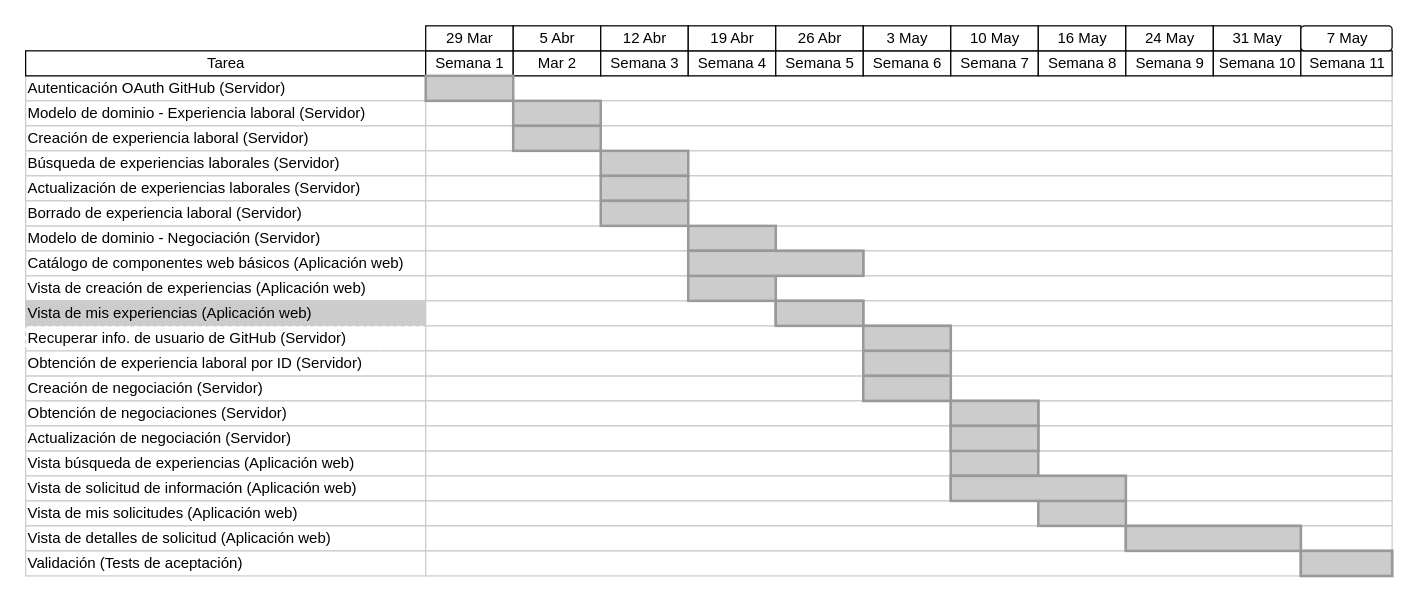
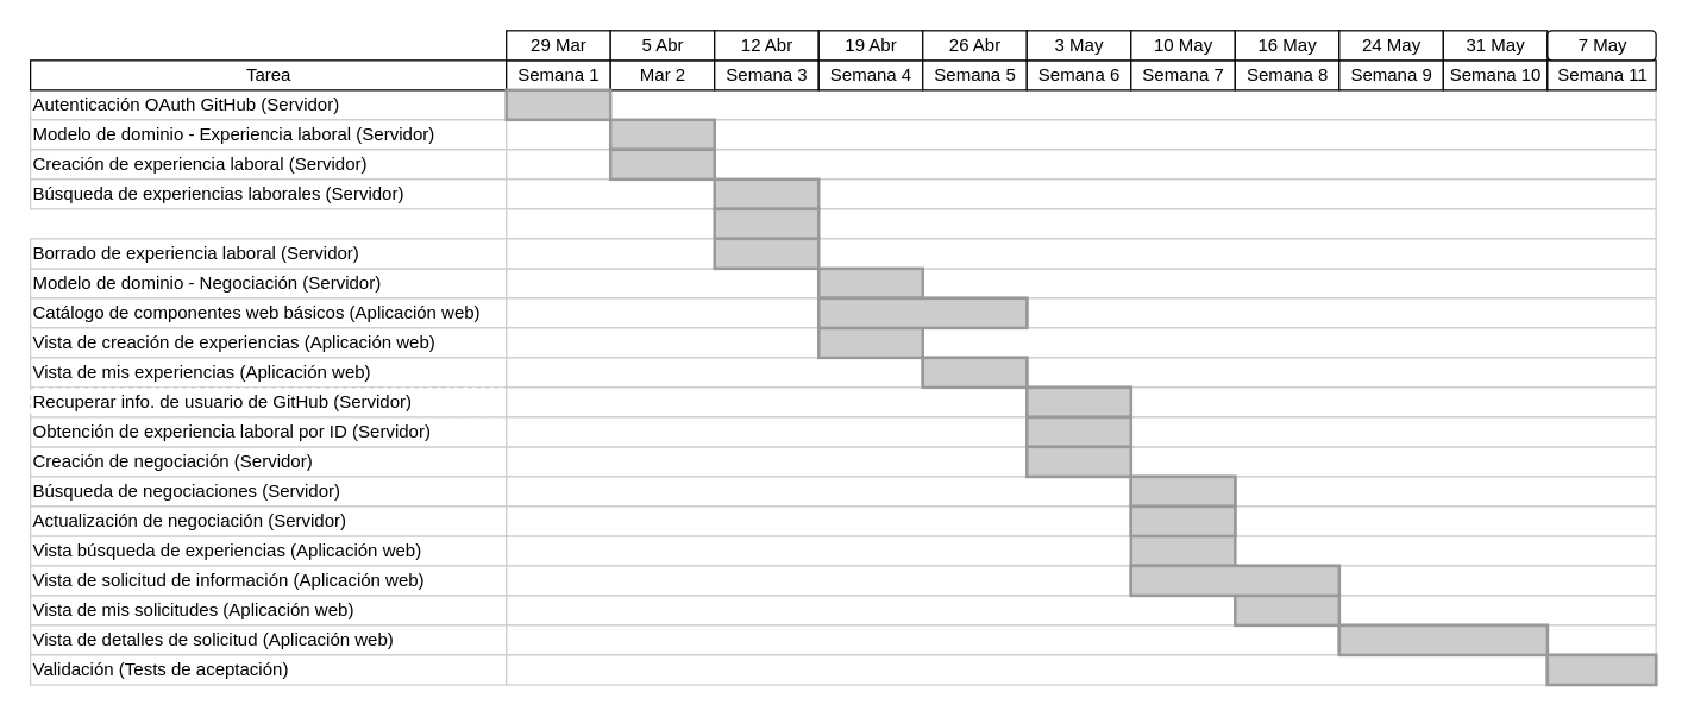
  <mxCell id="0" style=";html=1;" />
  <mxCell id="1" style=";html=1;" parent="0" />
  <mxCell id="2" value="Autenticación OAuth GitHub (Servidor)" style="align=left;strokeColor=#CCCCCC;html=1;" parent="1" vertex="1"><mxGeometry x="20" y="60" width="320.0" height="20.0" as="geometry" /></mxCell>
  <mxCell id="3" value="Modelo de dominio - Experiencia laboral (Servidor)" style="align=left;strokeColor=#CCCCCC;html=1;" parent="1" vertex="1"><mxGeometry x="20" y="80" width="320" height="20" as="geometry" /></mxCell>
  <mxCell id="4" value="Creación de experiencia laboral (Servidor)" style="align=left;strokeColor=#CCCCCC;html=1;" parent="1" vertex="1"><mxGeometry x="20" y="100" width="320.0" height="20" as="geometry" /></mxCell>
  <mxCell id="5" value="Búsqueda de experiencias laborales (Servidor)" style="align=left;strokeColor=#CCCCCC;html=1;" parent="1" vertex="1"><mxGeometry x="20" y="120" width="320.0" height="20" as="geometry" /></mxCell>
- <mxCell id="6" value="Actualización de experiencias laborales (Servidor)" style="align=left;strokeColor=#CCCCCC;html=1;" parent="1" vertex="1"><mxGeometry x="20" y="140" width="320.0" height="20" as="geometry" /></mxCell>
  <mxCell id="7" value="Tarea" style="strokeWidth=1;fontStyle=0;html=1;" parent="1" vertex="1"><mxGeometry x="20" y="40" width="320" height="20" as="geometry" /></mxCell>
  <mxCell id="8" value="" style="align=left;strokeColor=#CCCCCC;html=1;" parent="1" vertex="1"><mxGeometry x="340" y="60" width="773" height="20" as="geometry" /></mxCell>
  <mxCell id="9" value="Semana 1" style="strokeWidth=1;fontStyle=0;html=1;" parent="1" vertex="1"><mxGeometry x="340" y="40" width="70" height="20" as="geometry" /></mxCell>
  <mxCell id="10" value="Mar 2" style="strokeWidth=1;fontStyle=0;html=1;" parent="1" vertex="1"><mxGeometry x="410" y="40" width="70" height="20" as="geometry" /></mxCell>
  <mxCell id="11" value="Semana 3" style="strokeWidth=1;fontStyle=0;html=1;" parent="1" vertex="1"><mxGeometry x="480" y="40" width="70" height="20" as="geometry" /></mxCell>
  <mxCell id="12" value="Semana 4" style="strokeWidth=1;fontStyle=0;html=1;" parent="1" vertex="1"><mxGeometry x="550" y="40" width="70" height="20" as="geometry" /></mxCell>
  <mxCell id="13" value="Semana 5" style="strokeWidth=1;fontStyle=0;html=1;" parent="1" vertex="1"><mxGeometry x="620" y="40" width="70" height="20" as="geometry" /></mxCell>
  <mxCell id="14" value="Semana 6" style="strokeWidth=1;fontStyle=0;html=1;" parent="1" vertex="1"><mxGeometry x="690" y="40" width="70" height="20" as="geometry" /></mxCell>
  <mxCell id="15" value="Semana 7" style="strokeWidth=1;fontStyle=0;html=1;" parent="1" vertex="1"><mxGeometry x="760" y="40" width="70" height="20" as="geometry" /></mxCell>
  <mxCell id="16" value="Semana 8" style="strokeWidth=1;fontStyle=0;html=1;" parent="1" vertex="1"><mxGeometry x="830" y="40" width="70" height="20" as="geometry" /></mxCell>
  <mxCell id="17" value="Semana 9" style="strokeWidth=1;fontStyle=0;html=1;" parent="1" vertex="1"><mxGeometry x="900" y="40" width="70" height="20" as="geometry" /></mxCell>
  <mxCell id="18" value="Semana 10" style="strokeWidth=1;fontStyle=0;html=1;" parent="1" vertex="1"><mxGeometry x="970" y="40" width="70" height="20" as="geometry" /></mxCell>
  <mxCell id="19" value="Semana 11" style="strokeWidth=1;fontStyle=0;html=1;" parent="1" vertex="1"><mxGeometry x="1040" y="40" width="73" height="20" as="geometry" /></mxCell>
  <mxCell id="20" value="" style="align=left;strokeColor=#CCCCCC;html=1;" parent="1" vertex="1"><mxGeometry x="340" y="80" width="773" height="20" as="geometry" /></mxCell>
  <mxCell id="21" value="" style="align=left;strokeColor=#CCCCCC;html=1;" parent="1" vertex="1"><mxGeometry x="340" y="100" width="773" height="20" as="geometry" /></mxCell>
  <mxCell id="22" value="" style="align=left;strokeColor=#CCCCCC;html=1;" parent="1" vertex="1"><mxGeometry x="340" y="120" width="773" height="20" as="geometry" /></mxCell>
  <mxCell id="23" value="" style="align=left;strokeColor=#CCCCCC;html=1;" parent="1" vertex="1"><mxGeometry x="340" y="140" width="773" height="20" as="geometry" /></mxCell>
  <mxCell id="24" value="" style="whiteSpace=wrap;html=1;strokeWidth=2;fillColor=#CCCCCC;gradientColor=none;fontSize=14;align=center;strokeColor=#999999;" parent="1" vertex="1"><mxGeometry x="480" y="120" width="70" height="20" as="geometry" /></mxCell>
  <mxCell id="25" value="" style="whiteSpace=wrap;html=1;strokeWidth=2;fillColor=#CCCCCC;gradientColor=none;fontSize=14;align=center;strokeColor=#999999;" parent="1" vertex="1"><mxGeometry x="340" y="60" width="70" height="20" as="geometry" /></mxCell>
  <mxCell id="26" value="" style="whiteSpace=wrap;html=1;strokeWidth=2;fillColor=#CCCCCC;gradientColor=none;fontSize=14;align=center;strokeColor=#999999;" parent="1" vertex="1"><mxGeometry x="410" y="80" width="70" height="20" as="geometry" /></mxCell>
  <mxCell id="27" value="" style="whiteSpace=wrap;html=1;strokeWidth=2;fillColor=#CCCCCC;gradientColor=none;fontSize=14;align=center;strokeColor=#999999;" parent="1" vertex="1"><mxGeometry x="410" y="100" width="70" height="20" as="geometry" /></mxCell>
  <mxCell id="28" value="" style="whiteSpace=wrap;html=1;strokeWidth=2;fillColor=#CCCCCC;gradientColor=none;fontSize=14;align=center;strokeColor=#999999;" parent="1" vertex="1"><mxGeometry x="480" y="140" width="70" height="20" as="geometry" /></mxCell>
  <mxCell id="29" value="Modelo de dominio - Negociación (Servidor)" style="align=left;strokeColor=#CCCCCC;html=1;" parent="1" vertex="1"><mxGeometry x="20" y="180" width="320.0" height="20" as="geometry" /></mxCell>
  <mxCell id="30" value="" style="align=left;strokeColor=#CCCCCC;html=1;" parent="1" vertex="1"><mxGeometry x="340" y="180" width="773" height="20" as="geometry" /></mxCell>
  <mxCell id="31" value="" style="whiteSpace=wrap;html=1;strokeWidth=2;fillColor=#CCCCCC;gradientColor=none;fontSize=14;align=center;strokeColor=#999999;" parent="1" vertex="1"><mxGeometry x="550" y="180" width="70" height="20" as="geometry" /></mxCell>
  <mxCell id="32" value="Borrado de experiencia laboral (Servidor)" style="align=left;strokeColor=#CCCCCC;html=1;" parent="1" vertex="1"><mxGeometry x="20" y="160" width="320.0" height="20" as="geometry" /></mxCell>
  <mxCell id="33" value="" style="align=left;strokeColor=#CCCCCC;html=1;" parent="1" vertex="1"><mxGeometry x="340" y="160" width="773" height="20" as="geometry" /></mxCell>
  <mxCell id="34" value="" style="whiteSpace=wrap;html=1;strokeWidth=2;fillColor=#CCCCCC;gradientColor=none;fontSize=14;align=center;strokeColor=#999999;" parent="1" vertex="1"><mxGeometry x="480" y="160" width="70" height="20" as="geometry" /></mxCell>
  <mxCell id="35" value="Vista búsqueda de experiencias (Aplicación web)" style="align=left;strokeColor=#CCCCCC;html=1;" parent="1" vertex="1"><mxGeometry x="20" y="360" width="320.0" height="20" as="geometry" /></mxCell>
  <mxCell id="36" value="" style="align=left;strokeColor=#CCCCCC;html=1;" parent="1" vertex="1"><mxGeometry x="340" y="360" width="773" height="20" as="geometry" /></mxCell>
  <mxCell id="37" value="Creación de negociación (Servidor)" style="align=left;strokeColor=#CCCCCC;html=1;" parent="1" vertex="1"><mxGeometry x="20" y="300" width="320.0" height="20" as="geometry" /></mxCell>
  <mxCell id="38" value="" style="align=left;strokeColor=#CCCCCC;html=1;" parent="1" vertex="1"><mxGeometry x="340" y="300" width="773" height="20" as="geometry" /></mxCell>
- <mxCell id="39" value="Obtención de negociaciones (Servidor)" style="align=left;strokeColor=#CCCCCC;html=1;" parent="1" vertex="1"><mxGeometry x="20" y="320" width="320.0" height="20" as="geometry" /></mxCell>
+ <mxCell id="39" value="Búsqueda de negociaciones (Servidor)" style="align=left;strokeColor=#CCCCCC;html=1;" parent="1" vertex="1"><mxGeometry x="20" y="320" width="320.0" height="20" as="geometry" /></mxCell>
  <mxCell id="40" value="" style="align=left;strokeColor=#CCCCCC;html=1;" parent="1" vertex="1"><mxGeometry x="340" y="320" width="773" height="20" as="geometry" /></mxCell>
  <mxCell id="41" value="Actualización de negociación (Servidor)" style="align=left;strokeColor=#CCCCCC;html=1;" parent="1" vertex="1"><mxGeometry x="20" y="340" width="320.0" height="20" as="geometry" /></mxCell>
  <mxCell id="42" value="" style="align=left;strokeColor=#CCCCCC;html=1;" parent="1" vertex="1"><mxGeometry x="340" y="340" width="773" height="20" as="geometry" /></mxCell>
  <mxCell id="43" value="" style="whiteSpace=wrap;html=1;strokeWidth=2;fillColor=#CCCCCC;gradientColor=none;fontSize=14;align=center;strokeColor=#999999;" parent="1" vertex="1"><mxGeometry x="760" y="320" width="70" height="20" as="geometry" /></mxCell>
  <mxCell id="44" value="" style="whiteSpace=wrap;html=1;strokeWidth=2;fillColor=#CCCCCC;gradientColor=none;fontSize=14;align=center;strokeColor=#999999;" parent="1" vertex="1"><mxGeometry x="760" y="340" width="70" height="20" as="geometry" /></mxCell>
  <mxCell id="45" value="Catálogo de componentes web básicos (Aplicación web)" style="align=left;strokeColor=#CCCCCC;html=1;" parent="1" vertex="1"><mxGeometry x="20" y="200" width="320.0" height="20" as="geometry" /></mxCell>
  <mxCell id="46" value="" style="align=left;strokeColor=#CCCCCC;html=1;" parent="1" vertex="1"><mxGeometry x="340" y="200" width="773" height="20" as="geometry" /></mxCell>
  <mxCell id="47" value="" style="whiteSpace=wrap;html=1;strokeWidth=2;fillColor=#CCCCCC;gradientColor=none;fontSize=14;align=center;strokeColor=#999999;" parent="1" vertex="1"><mxGeometry x="550" y="180" width="70" height="20" as="geometry" /></mxCell>
  <mxCell id="48" value="" style="whiteSpace=wrap;html=1;strokeWidth=2;fillColor=#CCCCCC;gradientColor=none;fontSize=14;align=center;strokeColor=#999999;" parent="1" vertex="1"><mxGeometry x="550" y="200" width="140" height="20" as="geometry" /></mxCell>
  <mxCell id="49" value="Vista de creación de experiencias (Aplicación web)" style="align=left;strokeColor=#CCCCCC;html=1;" parent="1" vertex="1"><mxGeometry x="20" y="220" width="320.0" height="20" as="geometry" /></mxCell>
  <mxCell id="50" value="" style="align=left;strokeColor=#CCCCCC;html=1;" parent="1" vertex="1"><mxGeometry x="340" y="220" width="773" height="20" as="geometry" /></mxCell>
- <mxCell id="51" value="Vista de mis experiencias (Aplicación web)" style="align=left;strokeColor=#CCCCCC;html=1;fillColor=#cccccc;" parent="1" vertex="1"><mxGeometry x="20" y="240" width="320.0" height="20" as="geometry" /></mxCell>
+ <mxCell id="51" value="Vista de mis experiencias (Aplicación web)" style="align=left;strokeColor=#CCCCCC;html=1;" parent="1" vertex="1"><mxGeometry x="20" y="240" width="320.0" height="20" as="geometry" /></mxCell>
  <mxCell id="52" value="" style="align=left;strokeColor=#CCCCCC;html=1;" parent="1" vertex="1"><mxGeometry x="340" y="240" width="773" height="20" as="geometry" /></mxCell>
  <mxCell id="53" value="" style="whiteSpace=wrap;html=1;strokeWidth=2;fillColor=#CCCCCC;gradientColor=none;fontSize=14;align=center;strokeColor=#999999;" parent="1" vertex="1"><mxGeometry x="550" y="220" width="70" height="20" as="geometry" /></mxCell>
  <mxCell id="54" value="" style="whiteSpace=wrap;html=1;strokeWidth=2;fillColor=#CCCCCC;gradientColor=none;fontSize=14;align=center;strokeColor=#999999;" parent="1" vertex="1"><mxGeometry x="620" y="240" width="70" height="20" as="geometry" /></mxCell>
  <mxCell id="55" value="Recuperar info. de usuario de GitHub (Servidor)" style="align=left;strokeColor=#CCCCCC;html=1;dashed=1;" parent="1" vertex="1"><mxGeometry x="20" y="260" width="320.0" height="20" as="geometry" /></mxCell>
  <mxCell id="56" value="" style="align=left;strokeColor=#CCCCCC;html=1;" parent="1" vertex="1"><mxGeometry x="340" y="260" width="773" height="20" as="geometry" /></mxCell>
  <mxCell id="57" value="" style="whiteSpace=wrap;html=1;strokeWidth=2;fillColor=#CCCCCC;gradientColor=none;fontSize=14;align=center;strokeColor=#999999;" parent="1" vertex="1"><mxGeometry x="690" y="260" width="70" height="20" as="geometry" /></mxCell>
  <mxCell id="58" value="Obtención de experiencia laboral por ID (Servidor)" style="align=left;strokeColor=#CCCCCC;html=1;" parent="1" vertex="1"><mxGeometry x="20" y="280" width="320.0" height="20" as="geometry" /></mxCell>
  <mxCell id="59" value="" style="align=left;strokeColor=#CCCCCC;html=1;" parent="1" vertex="1"><mxGeometry x="340" y="280" width="773" height="20" as="geometry" /></mxCell>
  <mxCell id="60" value="" style="whiteSpace=wrap;html=1;strokeWidth=2;fillColor=#CCCCCC;gradientColor=none;fontSize=14;align=center;strokeColor=#999999;" parent="1" vertex="1"><mxGeometry x="690" y="280" width="70" height="20" as="geometry" /></mxCell>
  <mxCell id="61" value="" style="whiteSpace=wrap;html=1;strokeWidth=2;fillColor=#CCCCCC;gradientColor=none;fontSize=14;align=center;strokeColor=#999999;" parent="1" vertex="1"><mxGeometry x="690" y="300" width="70" height="20" as="geometry" /></mxCell>
  <mxCell id="62" value="" style="whiteSpace=wrap;html=1;strokeWidth=2;fillColor=#CCCCCC;gradientColor=none;fontSize=14;align=center;strokeColor=#999999;" parent="1" vertex="1"><mxGeometry x="760" y="360" width="70" height="20" as="geometry" /></mxCell>
  <mxCell id="63" value="Vista de solicitud de información (Aplicación web)" style="align=left;strokeColor=#CCCCCC;html=1;" parent="1" vertex="1"><mxGeometry x="20" y="380" width="320.0" height="20" as="geometry" /></mxCell>
  <mxCell id="64" value="" style="align=left;strokeColor=#CCCCCC;html=1;" parent="1" vertex="1"><mxGeometry x="340" y="380" width="773" height="20" as="geometry" /></mxCell>
  <mxCell id="65" value="" style="whiteSpace=wrap;html=1;strokeWidth=2;fillColor=#CCCCCC;gradientColor=none;fontSize=14;align=center;strokeColor=#999999;" parent="1" vertex="1"><mxGeometry x="760" y="380" width="140" height="20" as="geometry" /></mxCell>
  <mxCell id="66" value="Vista de mis solicitudes (Aplicación web)" style="align=left;strokeColor=#CCCCCC;html=1;" parent="1" vertex="1"><mxGeometry x="20" y="400" width="320.0" height="20" as="geometry" /></mxCell>
  <mxCell id="67" value="" style="align=left;strokeColor=#CCCCCC;html=1;" parent="1" vertex="1"><mxGeometry x="340" y="400" width="773" height="20" as="geometry" /></mxCell>
  <mxCell id="68" value="" style="whiteSpace=wrap;html=1;strokeWidth=2;fillColor=#CCCCCC;gradientColor=none;fontSize=14;align=center;strokeColor=#999999;" parent="1" vertex="1"><mxGeometry x="830" y="400" width="70" height="20" as="geometry" /></mxCell>
  <mxCell id="69" value="Vista de detalles de solicitud (Aplicación web)" style="align=left;strokeColor=#CCCCCC;html=1;" parent="1" vertex="1"><mxGeometry x="20" y="420" width="320.0" height="20" as="geometry" /></mxCell>
  <mxCell id="70" value="" style="align=left;strokeColor=#CCCCCC;html=1;" parent="1" vertex="1"><mxGeometry x="340" y="420" width="773" height="20" as="geometry" /></mxCell>
  <mxCell id="71" value="" style="whiteSpace=wrap;html=1;strokeWidth=2;fillColor=#CCCCCC;gradientColor=none;fontSize=14;align=center;strokeColor=#999999;" parent="1" vertex="1"><mxGeometry x="900" y="420" width="140" height="20" as="geometry" /></mxCell>
  <mxCell id="72" value="Validación (Tests de aceptación)" style="align=left;strokeColor=#CCCCCC;html=1;" parent="1" vertex="1"><mxGeometry x="20" y="440" width="320.0" height="20" as="geometry" /></mxCell>
  <mxCell id="73" value="" style="align=left;strokeColor=#CCCCCC;html=1;" parent="1" vertex="1"><mxGeometry x="340" y="440" width="773" height="20" as="geometry" /></mxCell>
  <mxCell id="74" value="" style="whiteSpace=wrap;html=1;strokeWidth=2;fillColor=#CCCCCC;gradientColor=none;fontSize=14;align=center;strokeColor=#999999;" parent="1" vertex="1"><mxGeometry x="1040" y="440" width="73" height="20" as="geometry" /></mxCell>
  <mxCell id="75" value="29 Mar" style="strokeWidth=1;fontStyle=0;html=1;" parent="1" vertex="1"><mxGeometry x="340" y="20" width="70" height="20" as="geometry" /></mxCell>
  <mxCell id="76" value="5 Abr" style="strokeWidth=1;fontStyle=0;html=1;" parent="1" vertex="1"><mxGeometry x="410" y="20" width="70" height="20" as="geometry" /></mxCell>
  <mxCell id="77" value="12 Abr" style="strokeWidth=1;fontStyle=0;html=1;" parent="1" vertex="1"><mxGeometry x="480" y="20" width="70" height="20" as="geometry" /></mxCell>
  <mxCell id="78" value="19 Abr" style="strokeWidth=1;fontStyle=0;html=1;" parent="1" vertex="1"><mxGeometry x="550" y="20" width="70" height="20" as="geometry" /></mxCell>
  <mxCell id="79" value="26 Abr" style="strokeWidth=1;fontStyle=0;html=1;" parent="1" vertex="1"><mxGeometry x="620" y="20" width="70" height="20" as="geometry" /></mxCell>
  <mxCell id="80" value="3 May" style="strokeWidth=1;fontStyle=0;html=1;" parent="1" vertex="1"><mxGeometry x="690" y="20" width="70" height="20" as="geometry" /></mxCell>
  <mxCell id="81" value="10 May" style="strokeWidth=1;fontStyle=0;html=1;" parent="1" vertex="1"><mxGeometry x="760" y="20" width="70" height="20" as="geometry" /></mxCell>
  <mxCell id="82" value="16 May" style="strokeWidth=1;fontStyle=0;html=1;" parent="1" vertex="1"><mxGeometry x="830" y="20" width="70" height="20" as="geometry" /></mxCell>
  <mxCell id="83" value="24 May" style="strokeWidth=1;fontStyle=0;html=1;" parent="1" vertex="1"><mxGeometry x="900" y="20" width="70" height="20" as="geometry" /></mxCell>
  <mxCell id="84" value="31 May" style="strokeWidth=1;fontStyle=0;html=1;" parent="1" vertex="1"><mxGeometry x="970" y="20" width="70" height="20" as="geometry" /></mxCell>
  <mxCell id="85" value="7 May" style="strokeWidth=1;fontStyle=0;html=1;rounded=1;" parent="1" vertex="1"><mxGeometry x="1040" y="20" width="73" height="20" as="geometry" /></mxCell>
  <mxCell id="86" value="" style="whiteSpace=wrap;html=1;strokeWidth=2;fillColor=#CCCCCC;gradientColor=none;fontSize=14;align=center;strokeColor=#999999;" vertex="1" parent="1"><mxGeometry x="1040" y="440" width="73" height="20" as="geometry" /></mxCell>
  <mxCell id="87" value="" style="whiteSpace=wrap;html=1;strokeWidth=2;fillColor=#CCCCCC;gradientColor=none;fontSize=14;align=center;strokeColor=#999999;" vertex="1" parent="1"><mxGeometry x="900" y="420" width="140" height="20" as="geometry" /></mxCell>
  <mxCell id="88" value="" style="whiteSpace=wrap;html=1;strokeWidth=2;fillColor=#CCCCCC;gradientColor=none;fontSize=14;align=center;strokeColor=#999999;" vertex="1" parent="1"><mxGeometry x="830" y="400" width="70" height="20" as="geometry" /></mxCell>
  <mxCell id="89" value="" style="whiteSpace=wrap;html=1;strokeWidth=2;fillColor=#CCCCCC;gradientColor=none;fontSize=14;align=center;strokeColor=#999999;" vertex="1" parent="1"><mxGeometry x="760" y="380" width="140" height="20" as="geometry" /></mxCell>
  <mxCell id="90" value="" style="whiteSpace=wrap;html=1;strokeWidth=2;fillColor=#CCCCCC;gradientColor=none;fontSize=14;align=center;strokeColor=#999999;" vertex="1" parent="1"><mxGeometry x="620" y="240" width="70" height="20" as="geometry" /></mxCell>
  <mxCell id="91" value="" style="whiteSpace=wrap;html=1;strokeWidth=2;fillColor=#CCCCCC;gradientColor=none;fontSize=14;align=center;strokeColor=#999999;" vertex="1" parent="1"><mxGeometry x="550" y="200" width="140" height="20" as="geometry" /></mxCell>
  <mxCell id="92" value="" style="whiteSpace=wrap;html=1;strokeWidth=2;fillColor=#CCCCCC;gradientColor=none;fontSize=14;align=center;strokeColor=#999999;" vertex="1" parent="1"><mxGeometry x="690" y="260" width="70" height="20" as="geometry" /></mxCell>
  <mxCell id="93" value="" style="whiteSpace=wrap;html=1;strokeWidth=2;fillColor=#CCCCCC;gradientColor=none;fontSize=14;align=center;strokeColor=#999999;" vertex="1" parent="1"><mxGeometry x="690" y="280" width="70" height="20" as="geometry" /></mxCell>
  <mxCell id="94" value="" style="whiteSpace=wrap;html=1;strokeWidth=2;fillColor=#CCCCCC;gradientColor=none;fontSize=14;align=center;strokeColor=#999999;" vertex="1" parent="1"><mxGeometry x="690" y="300" width="70" height="20" as="geometry" /></mxCell>
  <mxCell id="95" value="" style="whiteSpace=wrap;html=1;strokeWidth=2;fillColor=#CCCCCC;gradientColor=none;fontSize=14;align=center;strokeColor=#999999;" vertex="1" parent="1"><mxGeometry x="760" y="320" width="70" height="20" as="geometry" /></mxCell>
  <mxCell id="96" value="" style="whiteSpace=wrap;html=1;strokeWidth=2;fillColor=#CCCCCC;gradientColor=none;fontSize=14;align=center;strokeColor=#999999;" vertex="1" parent="1"><mxGeometry x="760" y="340" width="70" height="20" as="geometry" /></mxCell>
